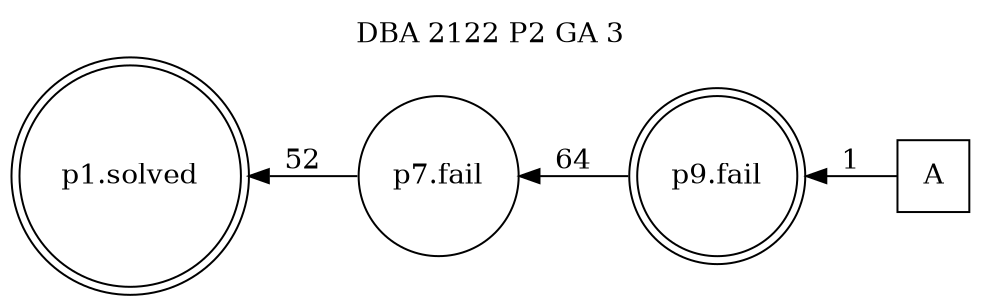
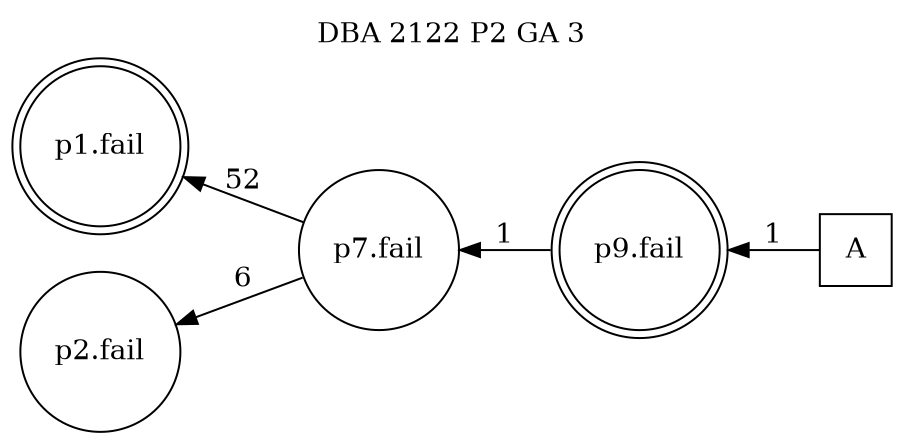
  digraph {
    label=" DBA 2122 P2 GA 3 "
    labelloc=tl
    rankdir=RL
    node [shape=doublecircle]
    n1 [label=A shape=square]
    n2 [label="p9.fail"]
    n3 [label="p7.fail" shape=circle]
-   n4 [label="p1.solved"]
+   n4 [label="p1.fail"]
+   n5 [label="p2.fail" shape=circle]
    n1 -> n2 [label=1]
-   n2 -> n3 [label=64]
+   n2 -> n3 [label=1]
    n3 -> n4 [label=52]
+   n3 -> n5 [label=6]
  }
